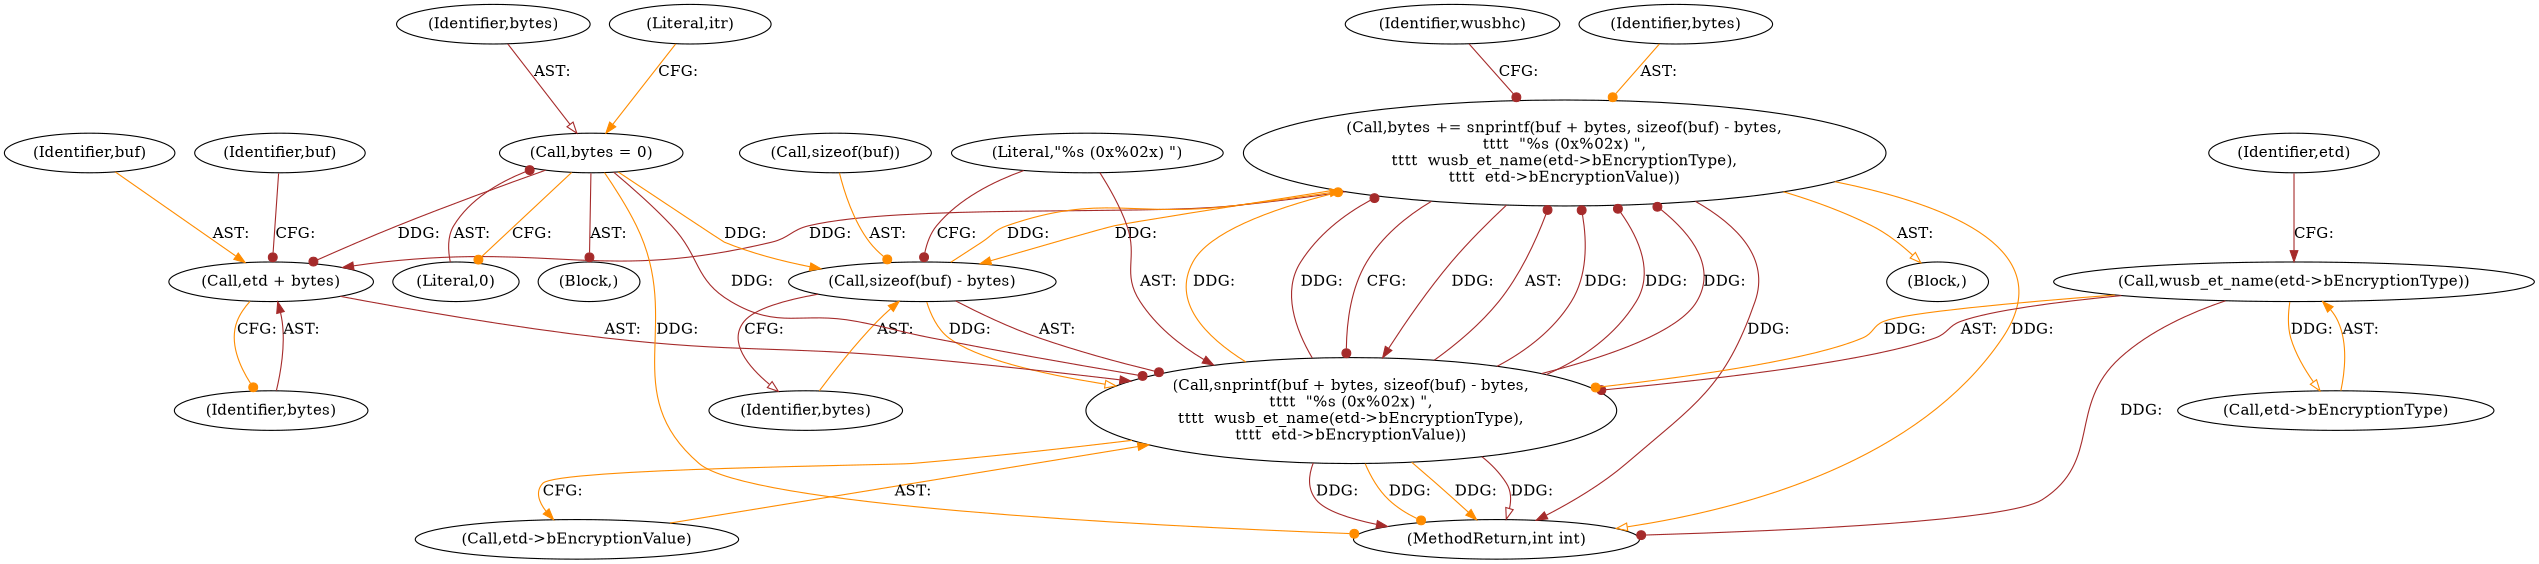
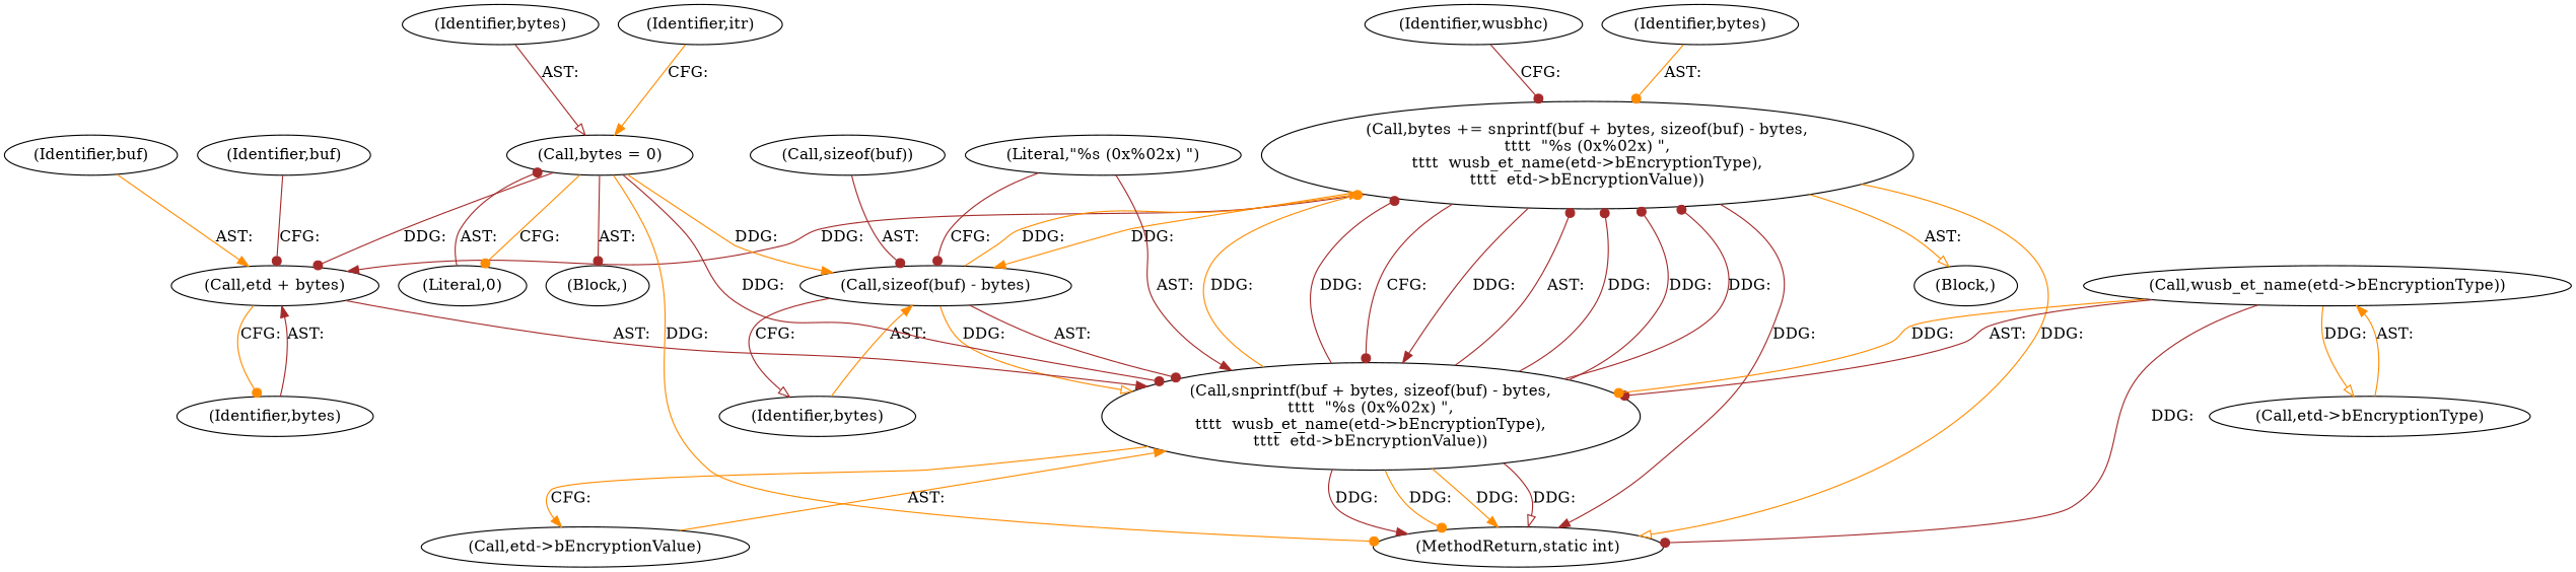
  digraph {
    edge [arrowhead=dot color=brown]
    n1 [label="(Call,bytes += snprintf(buf + bytes, sizeof(buf) - bytes,\n\t\t\t\t  \"%s (0x%02x) \",\n\t\t\t\t  wusb_et_name(etd->bEncryptionType),\n\t\t\t\t  etd->bEncryptionValue))"]
    n2 [label="(Call,snprintf(buf + bytes, sizeof(buf) - bytes,\n\t\t\t\t  \"%s (0x%02x) \",\n\t\t\t\t  wusb_et_name(etd->bEncryptionType),\n\t\t\t\t  etd->bEncryptionValue))"]
    n3 [label="(Call,sizeof(buf) - bytes)"]
    n4 [label="(Call,etd + bytes)"]
-   n5 [label="(MethodReturn,int int)"]
+   n5 [label="(MethodReturn,static int)"]
    n6 [label="(Block,)"]
    n7 [label="(Call,etd->bEncryptionValue)"]
    n8 [label="(Identifier,bytes)"]
    n9 [label="(Identifier,bytes)"]
    n10 [label="(Call,bytes = 0)"]
    n11 [label="(Block,)"]
    n12 [label="(Literal,0)"]
    n13 [label="(Call,wusb_et_name(etd->bEncryptionType))"]
    n14 [label="(Call,etd->bEncryptionType)"]
    n15 [label="(Identifier,bytes)"]
    n16 [label="(Identifier,buf)"]
-   n17 [label="(Identifier,etd)"]
    n18 [label="(Identifier,wusbhc)"]
    n19 [label="(Identifier,buf)"]
-   n20 [label="(Literal,itr)"]
+   n20 [label="(Identifier,itr)"]
    n21 [label="(Identifier,bytes)"]
    n22 [label="(Literal,\"%s (0x%02x) \")"]
    n23 [label="(Call,sizeof(buf))"]
    n1 -> n2 [label="CFG: "]
    n1 -> n2 [arrowhead=normal label="DDG: "]
    n1 -> n3 [arrowhead=normal color=darkorange label="DDG: "]
    n1 -> n4 [arrowhead=normal label="DDG: "]
    n1 -> n5 [arrowhead=normal label="DDG: "]
    n1 -> n5 [arrowhead=onormal color=darkorange label="DDG: "]
    n1 -> n6 [arrowhead=onormal color=darkorange label="AST: "]
    n2 -> n1 [label="AST: "]
    n2 -> n1 [label="DDG: "]
    n2 -> n1 [label="DDG: "]
    n2 -> n1 [label="DDG: "]
    n2 -> n1 [color=darkorange label="DDG: "]
    n2 -> n1 [label="DDG: "]
    n2 -> n5 [arrowhead=normal label="DDG: "]
    n2 -> n5 [color=darkorange label="DDG: "]
    n2 -> n5 [arrowhead=normal color=darkorange label="DDG: "]
    n2 -> n5 [arrowhead=onormal label="DDG: "]
    n2 -> n7 [arrowhead=normal color=darkorange label="CFG: "]
    n3 -> n1 [arrowhead=normal color=darkorange label="DDG: "]
    n3 -> n2 [label="AST: "]
    n3 -> n2 [arrowhead=onormal color=darkorange label="DDG: "]
    n3 -> n8 [arrowhead=onormal label="CFG: "]
    n4 -> n2 [arrowhead=normal label="AST: "]
    n4 -> n9 [color=darkorange label="CFG: "]
    n7 -> n2 [arrowhead=normal color=darkorange label="AST: "]
    n8 -> n3 [arrowhead=normal color=darkorange label="AST: "]
    n9 -> n4 [arrowhead=normal label="AST: "]
    n10 -> n2 [label="DDG: "]
    n10 -> n3 [arrowhead=normal color=darkorange label="DDG: "]
    n10 -> n4 [label="DDG: "]
    n10 -> n5 [color=darkorange label="DDG: "]
    n10 -> n11 [label="AST: "]
    n10 -> n12 [color=darkorange label="CFG: "]
    n12 -> n10 [label="AST: "]
    n13 -> n2 [label="AST: "]
    n13 -> n2 [color=darkorange label="DDG: "]
    n13 -> n5 [label="DDG: "]
    n13 -> n14 [arrowhead=onormal color=darkorange label="DDG: "]
    n14 -> n13 [arrowhead=normal color=darkorange label="AST: "]
    n15 -> n10 [arrowhead=onormal label="AST: "]
    n16 -> n4 [label="CFG: "]
-   n17 -> n13 [arrowhead=normal label="CFG: "]
    n18 -> n1 [label="CFG: "]
    n19 -> n4 [arrowhead=normal color=darkorange label="AST: "]
    n20 -> n10 [arrowhead=normal color=darkorange label="CFG: "]
    n21 -> n1 [color=darkorange label="AST: "]
    n22 -> n2 [arrowhead=normal label="AST: "]
    n22 -> n3 [label="CFG: "]
-   n23 -> n3 [color=darkorange label="AST: "]
+   n23 -> n3 [label="AST: "]
  }
